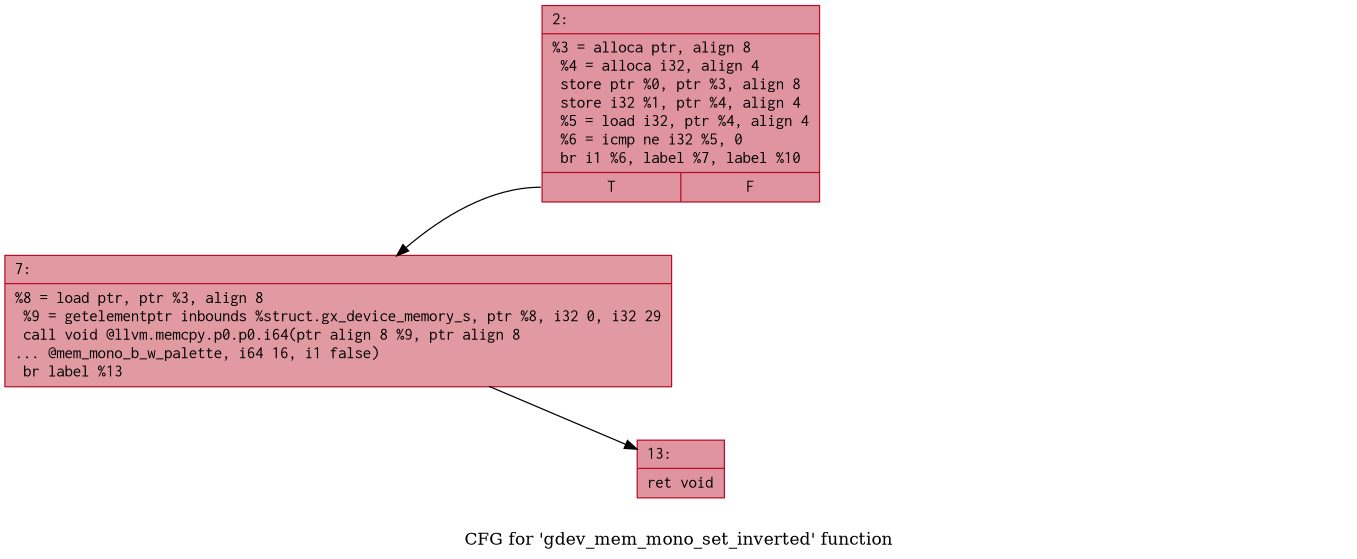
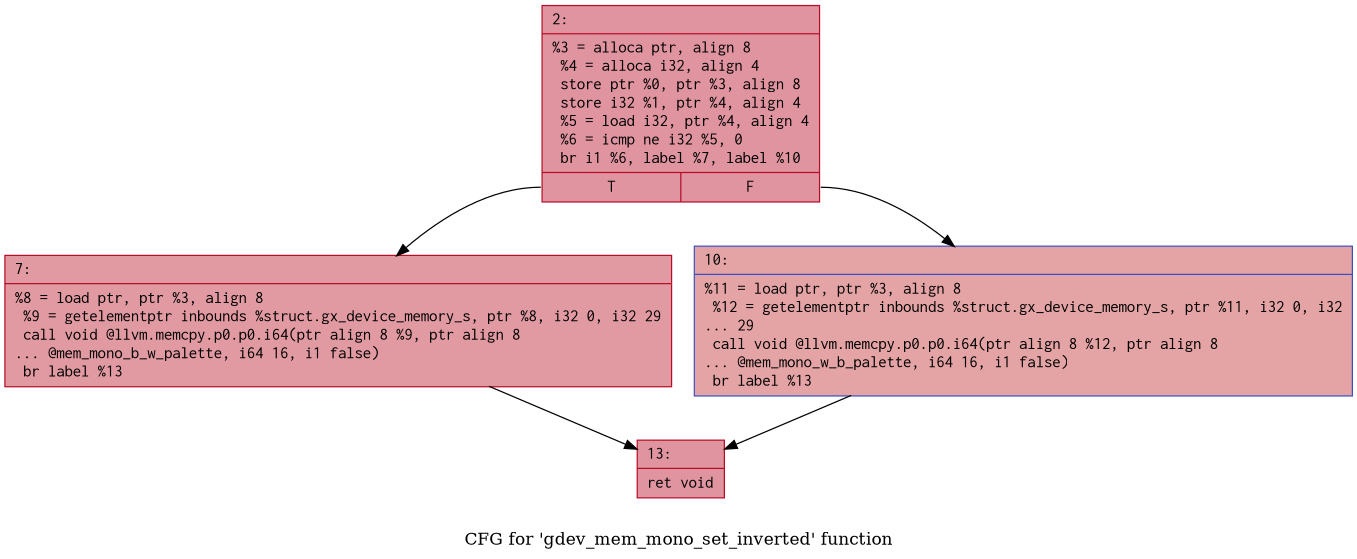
  digraph {
    label="CFG for 'gdev_mem_mono_set_inverted' function"
    node [color="#b70d28ff" fillcolor="#b70d2870" fontname=Courier shape=record style=filled]
    n1 [label="{2:\l|  %3 = alloca ptr, align 8\l  %4 = alloca i32, align 4\l  store ptr %0, ptr %3, align 8\l  store i32 %1, ptr %4, align 4\l  %5 = load i32, ptr %4, align 4\l  %6 = icmp ne i32 %5, 0\l  br i1 %6, label %7, label %10\l|{<s0>T|<s1>F}}"]
    n2 [fillcolor="#bb1b2c70" label="{7:\l|  %8 = load ptr, ptr %3, align 8\l  %9 = getelementptr inbounds %struct.gx_device_memory_s, ptr %8, i32 0, i32 29\l  call void @llvm.memcpy.p0.p0.i64(ptr align 8 %9, ptr align 8\l... @mem_mono_b_w_palette, i64 16, i1 false)\l  br label %13\l}"]
+   n3 [color="#3d50c3ff" fillcolor="#c32e3170" label="{10:\l|  %11 = load ptr, ptr %3, align 8\l  %12 = getelementptr inbounds %struct.gx_device_memory_s, ptr %11, i32 0, i32\l... 29\l  call void @llvm.memcpy.p0.p0.i64(ptr align 8 %12, ptr align 8\l... @mem_mono_w_b_palette, i64 16, i1 false)\l  br label %13\l}"]
    n4 [label="{13:\l|  ret void\l}"]
    n1 -> n2 [tailport=s0]
+   n1 -> n3 [tailport=s1]
    n2 -> n4
+   n3 -> n4
  }
